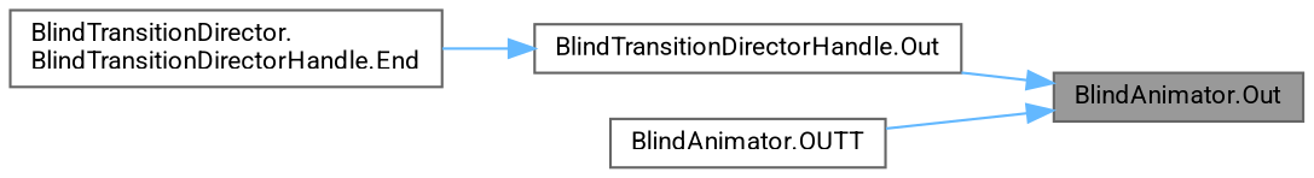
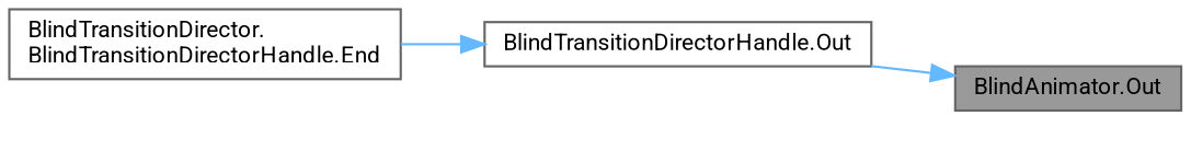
  digraph {
    fontname=Roboto
    rankdir=RL
    node [color=grey40 fillcolor=white fontname=Roboto fontsize=10 shape=box style=filled]
    edge [color=steelblue1 dir=back fontname=Roboto fontsize=10 labelfontname=Helvetica labelfontsize=10 style=solid]
    n1 [color=gray40 fillcolor=grey60 fontcolor=black height=0.2 label="BlindAnimator.Out" width=0.4]
    n2 [height=0.2 label="BlindTransitionDirectorHandle.Out" width=0.4]
-   n3 [height=0.2 label="BlindAnimator.OUTT" width=0.4]
    n4 [height=0.2 label="BlindTransitionDirector.\lBlindTransitionDirectorHandle.End" width=0.4]
    n1 -> n2
-   n1 -> n3
    n2 -> n4
  }
